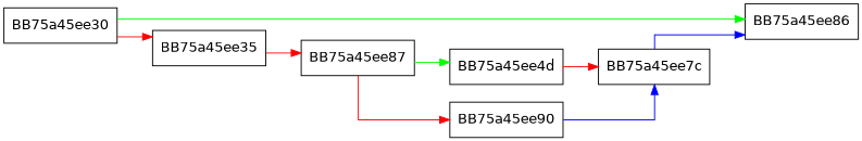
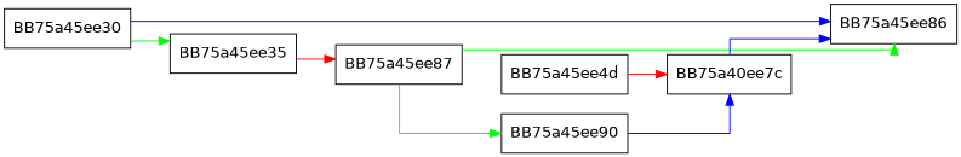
  digraph {
    fontname="DejaVu Sans"
    rankdir=LR
    splines=ortho
    node [fontname="DejaVu Sans" shape=box]
    edge [color=red fontname="DejaVu Sans"]
    BB75a45ee30
    BB75a45ee86
    BB75a45ee35
    BB75a45ee87
    BB75a45ee4d
    BB75a45ee90
-   BB75a45ee7c
-   BB75a45ee30 -> BB75a45ee86 [color=green]
-   BB75a45ee30 -> BB75a45ee35
+   BB75a45ee7c [label=BB75a40ee7c]
+   BB75a45ee30 -> BB75a45ee86 [color=blue]
+   BB75a45ee30 -> BB75a45ee35 [color=green]
    BB75a45ee35 -> BB75a45ee87
-   BB75a45ee87 -> BB75a45ee4d [color=green]
-   BB75a45ee87 -> BB75a45ee90
+   BB75a45ee87 -> BB75a45ee86 [color=green]
+   BB75a45ee87 -> BB75a45ee90 [color=green]
    BB75a45ee4d -> BB75a45ee7c
    BB75a45ee90 -> BB75a45ee7c [color=blue]
    BB75a45ee7c -> BB75a45ee86 [color=blue]
  }
